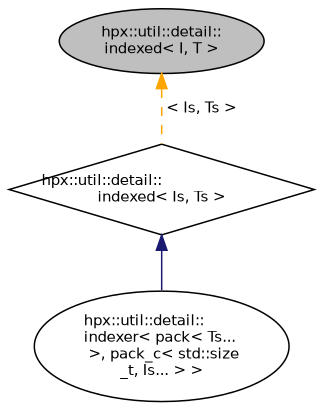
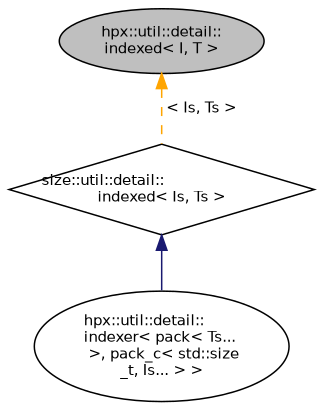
  digraph {
    node [color=black fillcolor=white fontname=Helvetica fontsize=10 shape=ellipse style=filled]
    edge [dir=back fontname=Helvetica fontsize=10 labelfontname=Helvetica labelfontsize=10]
    n1 [fillcolor=grey75 fontcolor=black height=0.2 label="hpx::util::detail::\lindexed\< I, T \>" width=0.4]
-   n2 [height=0.2 label="hpx::util::detail::\lindexed\< Is, Ts \>" shape=diamond width=0.4]
+   n2 [height=0.2 label="size::util::detail::\lindexed\< Is, Ts \>" shape=diamond width=0.4]
    n3 [height=0.2 label="hpx::util::detail::\lindexer\< pack\< Ts...\l \>, pack_c\< std::size\l_t, Is... \> \>" width=0.4]
    n1 -> n2 [color=orange label=" \< Is, Ts \>" style=dashed]
    n2 -> n3 [color=midnightblue style=solid]
  }
